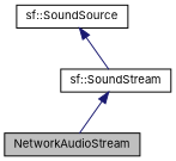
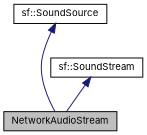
  digraph {
    fontname=Inter
    node [color=black fillcolor=white fontname=Inter fontsize=10 shape=record style=filled]
    edge [color=midnightblue dir=back fontname=Inter fontsize=10 labelfontname=Helvetica labelfontsize=10 style=solid]
    n1 [fillcolor=grey75 fontcolor=black height=0.2 label=NetworkAudioStream width=0.4]
    n2 [height=0.2 label="sf::SoundStream" width=0.4]
    n3 [height=0.2 label="sf::SoundSource" width=0.4]
    n2 -> n1
-   n3 -> n2
+   n3 -> n1
  }
